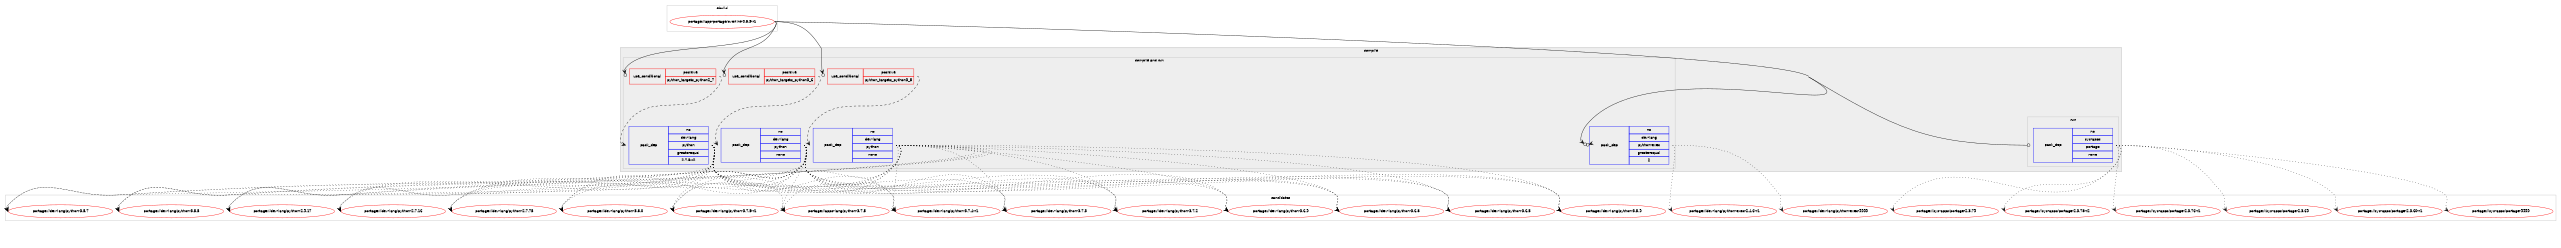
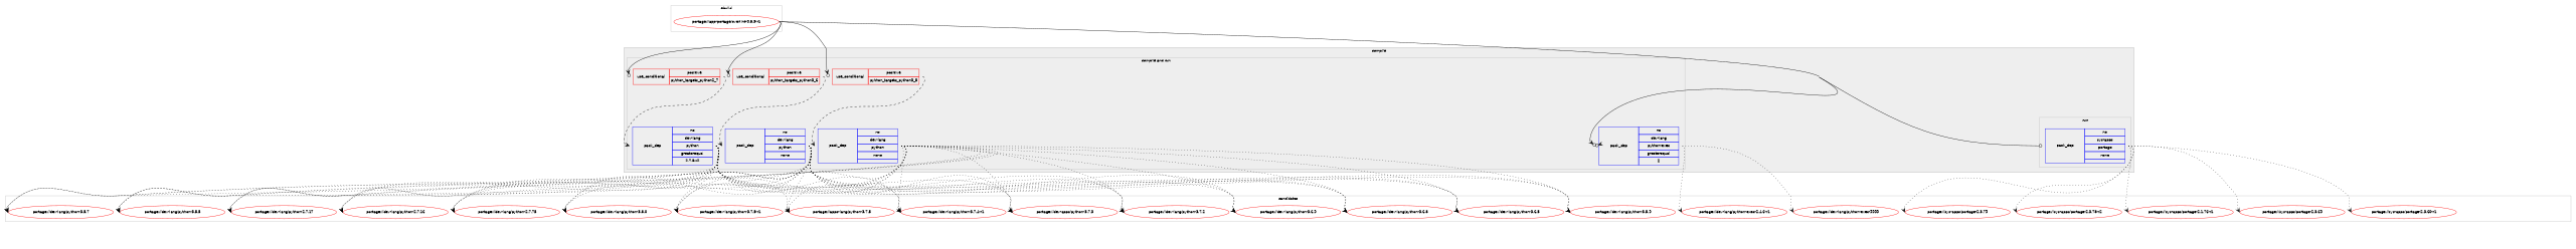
  digraph {
    compound=true
    concentrate=true
    fontname=Helvetica
    fontsize=10
    newrank=true
    rankdir=TB
    ranksep=1.5
    node [color=red fontname=Helvetica fontsize=10]
    edge [arrowhead=vee headport=w style=dotted tailport=e weight=100]
    n1 [label="portage://app-portage/overlint-0.5.3-r1" width=4]
    n2 [color=blue label=<<TABLE BORDER="0" CELLBORDER="1" CELLSPACING="0" CELLPADDING="4" WIDTH="220"><TR><TD ROWSPAN="6" CELLPADDING="30">pack_dep</TD></TR><TR><TD WIDTH="110">no</TD></TR><TR><TD>dev-lang</TD></TR><TR><TD>python</TD></TR><TR><TD>greaterequal</TD></TR><TR><TD>2.7.5-r2</TD></TR></TABLE>> shape=none]
    n3 [label=<<TABLE BORDER="0" CELLBORDER="1" CELLSPACING="0" CELLPADDING="4"><TR><TD ROWSPAN="3" CELLPADDING="10">use_conditional</TD></TR><TR><TD>positive</TD></TR><TR><TD>python_targets_python2_7</TD></TR></TABLE>> shape=none]
    n4 [color=blue label=<<TABLE BORDER="0" CELLBORDER="1" CELLSPACING="0" CELLPADDING="4" WIDTH="220"><TR><TD ROWSPAN="6" CELLPADDING="30">pack_dep</TD></TR><TR><TD WIDTH="110">no</TD></TR><TR><TD>dev-lang</TD></TR><TR><TD>python</TD></TR><TR><TD>none</TD></TR><TR><TD></TD></TR></TABLE>> shape=none]
    n5 [label=<<TABLE BORDER="0" CELLBORDER="1" CELLSPACING="0" CELLPADDING="4"><TR><TD ROWSPAN="3" CELLPADDING="10">use_conditional</TD></TR><TR><TD>positive</TD></TR><TR><TD>python_targets_python3_5</TD></TR></TABLE>> shape=none]
    n6 [color=blue label=<<TABLE BORDER="0" CELLBORDER="1" CELLSPACING="0" CELLPADDING="4" WIDTH="220"><TR><TD ROWSPAN="6" CELLPADDING="30">pack_dep</TD></TR><TR><TD WIDTH="110">no</TD></TR><TR><TD>dev-lang</TD></TR><TR><TD>python</TD></TR><TR><TD>none</TD></TR><TR><TD></TD></TR></TABLE>> shape=none]
    n7 [label=<<TABLE BORDER="0" CELLBORDER="1" CELLSPACING="0" CELLPADDING="4"><TR><TD ROWSPAN="3" CELLPADDING="10">use_conditional</TD></TR><TR><TD>positive</TD></TR><TR><TD>python_targets_python3_6</TD></TR></TABLE>> shape=none]
    n8 [color=blue label=<<TABLE BORDER="0" CELLBORDER="1" CELLSPACING="0" CELLPADDING="4" WIDTH="220"><TR><TD ROWSPAN="6" CELLPADDING="30">pack_dep</TD></TR><TR><TD WIDTH="110">no</TD></TR><TR><TD>dev-lang</TD></TR><TR><TD>python-exec</TD></TR><TR><TD>greaterequal</TD></TR><TR><TD>2</TD></TR></TABLE>> shape=none]
    n9 [color=blue label=<<TABLE BORDER="0" CELLBORDER="1" CELLSPACING="0" CELLPADDING="4" WIDTH="220"><TR><TD ROWSPAN="6" CELLPADDING="30">pack_dep</TD></TR><TR><TD WIDTH="110">no</TD></TR><TR><TD>sys-apps</TD></TR><TR><TD>portage</TD></TR><TR><TD>none</TD></TR><TR><TD></TD></TR></TABLE>> shape=none]
    n10 [label="portage://dev-lang/python-2.7.75" width=4]
    n11 [label="portage://dev-lang/python-2.7.16" width=4]
-   n12 [label="portage://dev-lang/python-2.9.17" width=4]
+   n12 [label="portage://dev-lang/python-2.7.17" width=4]
    n13 [label="portage://dev-lang/python-3.5.5" width=4]
    n14 [label="portage://dev-lang/python-3.5.7" width=4]
    n15 [label="portage://dev-lang/python-3.5.9" width=4]
    n16 [label="portage://dev-lang/python-3.6.5" width=4]
    n17 [label="portage://dev-lang/python-3.6.8" width=4]
    n18 [label="portage://dev-lang/python-3.6.9" width=4]
    n19 [label="portage://dev-lang/python-3.7.2" width=4]
-   n20 [label="portage://dev-lang/python-3.7.3" width=4]
+   n20 [label="portage://dev-apps/python-3.7.3" width=4]
    n21 [label="portage://dev-lang/python-3.7.4-r1" width=4]
    n22 [label="portage://apps-lang/python-3.7.5" width=4]
    n23 [label="portage://dev-lang/python-3.7.5-r1" width=4]
    n24 [label="portage://dev-lang/python-3.8.0" width=4]
    n25 [label="portage://dev-lang/python-exec-2.4.6-r1" width=4]
    n26 [label="portage://dev-lang/python-exec-9999" width=4]
    n27 [label="portage://sys-apps/portage-2.3.60-r1" width=4]
    n28 [label="portage://sys-apps/portage-2.3.69" width=4]
-   n29 [label="portage://sys-apps/portage-2.3.76-r1" width=4]
+   n29 [label="portage://sys-apps/portage-2.1.76-r1" width=4]
    n30 [label="portage://sys-apps/portage-2.3.78-r2" width=4]
    n31 [label="portage://sys-apps/portage-2.3.79" width=4]
-   n32 [label="portage://sys-apps/portage-9999" width=4]
    subgraph cluster_1 {
      color=gray
      label=<<i>ebuild</i>>
      rank=same
      n1
    }
    subgraph cluster_2 {
      color=gray
      label=<<i>dependencies</i>>
      subgraph cluster_3 {
        color=gray
        fillcolor="#eeeeee"
        label=<<i>compile</i>>
        style=filled
      }
      subgraph cluster_4 {
        color=gray
        fillcolor="#eeeeee"
        label=<<i>compile and run</i>>
        style=filled
        subgraph sub_5 {
          color=gray
          fillcolor="#eeeeee"
          label=<<i>compile and run</i>>
          style=filled
          n3
          subgraph sub_6 {
            color=gray
            fillcolor="#eeeeee"
            label=<<i>compile and run</i>>
            style=filled
            n2
          }
        }
        subgraph sub_7 {
          color=gray
          fillcolor="#eeeeee"
          label=<<i>compile and run</i>>
          style=filled
          n5
          subgraph sub_8 {
            color=gray
            fillcolor="#eeeeee"
            label=<<i>compile and run</i>>
            style=filled
            n4
          }
        }
        subgraph sub_9 {
          color=gray
          fillcolor="#eeeeee"
          label=<<i>compile and run</i>>
          style=filled
          n7
          subgraph sub_10 {
            color=gray
            fillcolor="#eeeeee"
            label=<<i>compile and run</i>>
            style=filled
            n6
          }
        }
        subgraph sub_11 {
          color=gray
          fillcolor="#eeeeee"
          label=<<i>compile and run</i>>
          style=filled
          n8
        }
      }
      subgraph cluster_12 {
        color=gray
        fillcolor="#eeeeee"
        label=<<i>run</i>>
        style=filled
        subgraph sub_13 {
          color=gray
          fillcolor="#eeeeee"
          label=<<i>run</i>>
          style=filled
          n9
        }
      }
    }
    subgraph cluster_14 {
      color=gray
      label=<<i>candidates</i>>
      rank=same
      subgraph sub_15 {
        color=black
        label=<<i>candidates</i>>
        nodesep=1
        rank=same
        n10
        n11
        n12
        n13
        n14
        n15
        n16
        n17
        n18
        n19
        n20
        n21
        n22
        n23
        n24
      }
      subgraph sub_16 {
        color=black
        label=<<i>candidates</i>>
        nodesep=1
        rank=same
        n10
        n11
        n12
        n13
        n14
        n15
        n16
        n17
        n18
        n19
        n20
        n21
        n22
        n23
        n24
      }
      subgraph sub_17 {
        color=black
        label=<<i>candidates</i>>
        nodesep=1
        rank=same
        n10
        n11
        n12
        n13
        n14
        n15
        n16
        n17
        n18
        n19
        n20
        n21
        n22
        n23
        n24
      }
      subgraph sub_18 {
        color=black
        label=<<i>candidates</i>>
        nodesep=1
        rank=same
        n25
        n26
      }
      subgraph sub_19 {
        color=black
        label=<<i>candidates</i>>
        nodesep=1
        rank=same
        n27
        n28
        n29
        n30
        n31
-       n32
      }
    }
    n1 -> n3 [arrowhead=odotvee style=solid weight=20]
    n1 -> n5 [arrowhead=odotvee style=solid weight=20]
    n1 -> n7 [arrowhead=odotvee style=solid weight=20]
    n1 -> n8 [arrowhead=odotvee style=solid weight=20]
    n1 -> n9 [arrowhead=odot style=solid weight=20]
    n2 -> n10
    n2 -> n11
    n2 -> n12
    n2 -> n13
    n2 -> n14
    n2 -> n15
    n2 -> n16
    n2 -> n17
    n2 -> n18
    n2 -> n19
    n2 -> n20
    n2 -> n21
    n2 -> n22
    n2 -> n23
    n2 -> n24
    n3 -> n2 [style=dashed weight=20]
    n4 -> n10
    n4 -> n11
    n4 -> n12
    n4 -> n13
    n4 -> n14
    n4 -> n15
    n4 -> n16
    n4 -> n17
    n4 -> n18
    n4 -> n19
    n4 -> n20
    n4 -> n21
    n4 -> n22
    n4 -> n23
    n4 -> n24
    n5 -> n4 [style=dashed weight=20]
    n6 -> n10
    n6 -> n11
    n6 -> n12
    n6 -> n13
    n6 -> n14
    n6 -> n15
    n6 -> n16
    n6 -> n17
    n6 -> n18
    n6 -> n19
    n6 -> n20
    n6 -> n21
    n6 -> n22
    n6 -> n23
    n6 -> n24
    n7 -> n6 [style=dashed weight=20]
    n8 -> n25
    n8 -> n26
    n9 -> n27
    n9 -> n28
    n9 -> n29
    n9 -> n30
    n9 -> n31
-   n9 -> n32
  }
